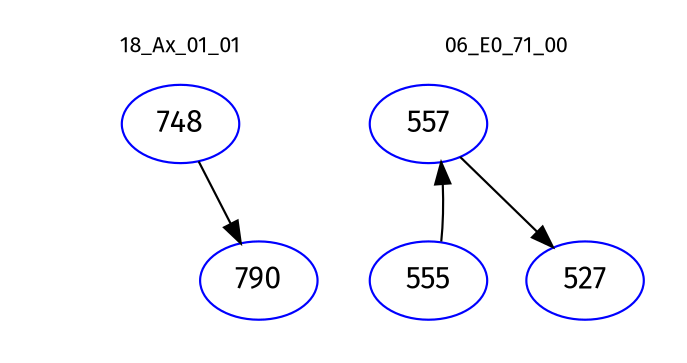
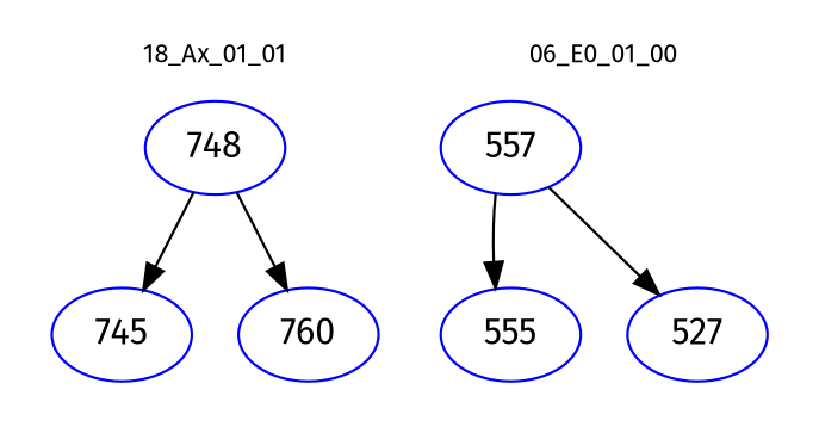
  digraph {
    fontname="Fira Sans"
    node [color=blue fontname="Fira Sans"]
    edge [color=black fontname="Fira Sans"]
    n1 [label=748]
-   n3 [label=790]
+   n2 [label=745]
+   n3 [label=760]
    n4 [label=557]
    n5 [label=555]
    n6 [label=527]
    subgraph cluster_1 {
      color=white
      fontsize=10
      label="18_Ax_01_01"
      n1
+     n2
      n3
    }
    subgraph cluster_2 {
      color=white
      fontsize=10
-     label="06_E0_71_00"
+     label="06_E0_01_00"
      n4
      n5
      n6
    }
+   n1 -> n2
    n1 -> n3
-   n5 -> n4
+   n4 -> n5
    n4 -> n6
  }
